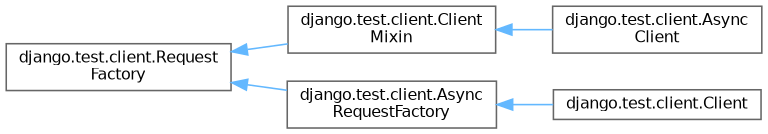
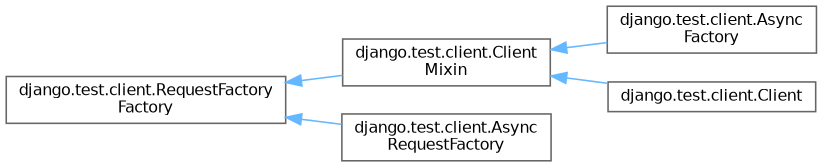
  digraph {
    rankdir=LR
    node [color=grey40 fillcolor=white fontname=Helvetica fontsize=10 shape=box style=filled]
    edge [color=steelblue1 dir=back fontname=Helvetica fontsize=10 labelfontname=Helvetica labelfontsize=10 style=solid]
    n1 [height=0.2 label="django.test.client.Client\lMixin" width=0.4]
-   n2 [height=0.2 label="django.test.client.Async\lClient" width=0.4]
+   n2 [height=0.2 label="django.test.client.Async\lFactory" width=0.4]
    n3 [height=0.2 label="django.test.client.Client" width=0.4]
-   n4 [height=0.2 label="django.test.client.Request\lFactory" width=0.4]
+   n4 [height=0.2 label="django.test.client.RequestFactory\lFactory" width=0.4]
    n5 [height=0.2 label="django.test.client.Async\lRequestFactory" width=0.4]
    n1 -> n2
-   n5 -> n3
+   n1 -> n3
    n4 -> n1
    n4 -> n5
  }
